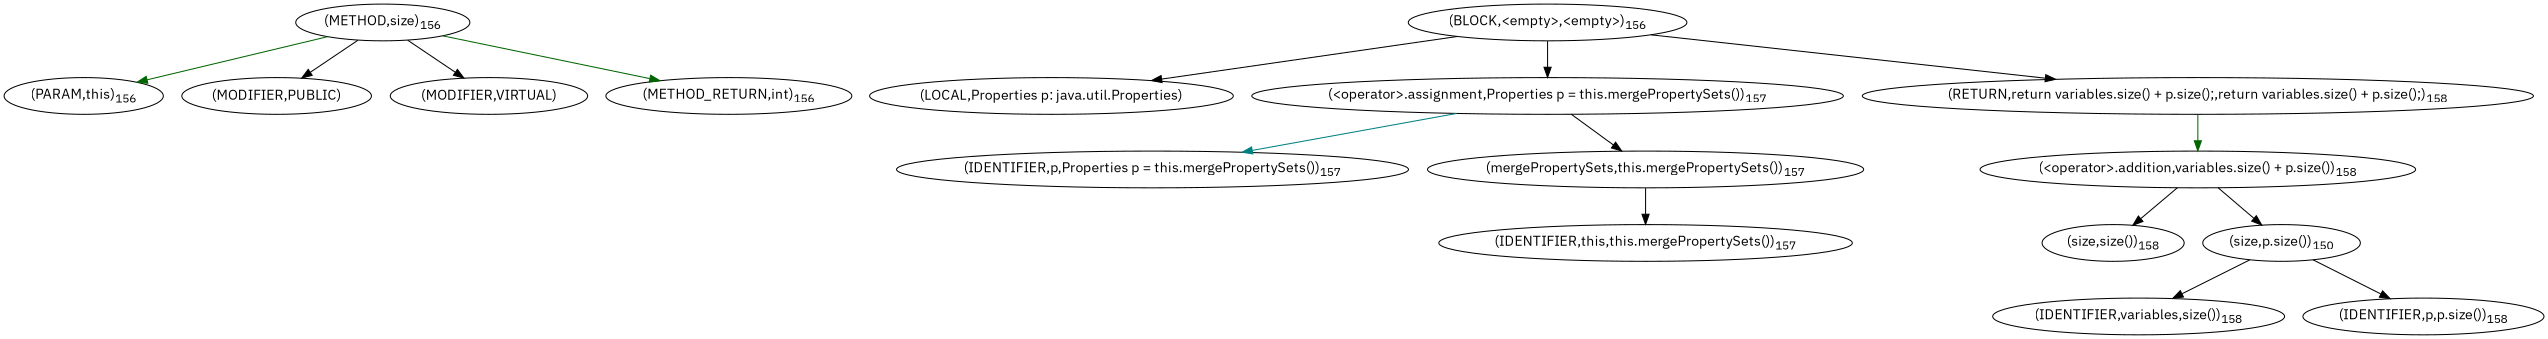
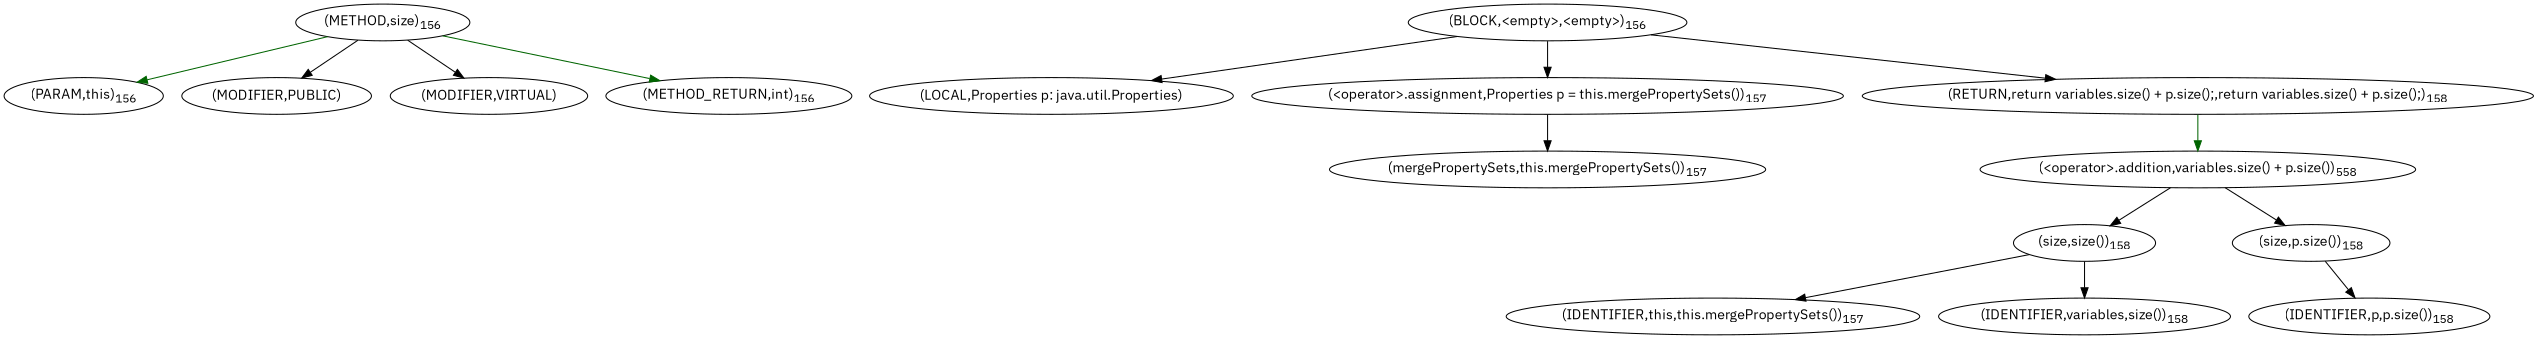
  digraph {
    fontname="IBM Plex Sans"
    node [fontname="IBM Plex Sans"]
    edge [color=black fontname="IBM Plex Sans"]
    n1 [label=<(METHOD,size)<SUB>156</SUB>>]
    n2 [label=<(PARAM,this)<SUB>156</SUB>>]
    n3 [label=<(MODIFIER,PUBLIC)>]
    n4 [label=<(MODIFIER,VIRTUAL)>]
    n5 [label=<(METHOD_RETURN,int)<SUB>156</SUB>>]
    n6 [label=<(BLOCK,&lt;empty&gt;,&lt;empty&gt;)<SUB>156</SUB>>]
    n7 [label=<(LOCAL,Properties p: java.util.Properties)>]
    n8 [label=<(&lt;operator&gt;.assignment,Properties p = this.mergePropertySets())<SUB>157</SUB>>]
    n9 [label=<(RETURN,return variables.size() + p.size();,return variables.size() + p.size();)<SUB>158</SUB>>]
-   n10 [label=<(IDENTIFIER,p,Properties p = this.mergePropertySets())<SUB>157</SUB>>]
    n11 [label=<(mergePropertySets,this.mergePropertySets())<SUB>157</SUB>>]
-   n12 [label=<(&lt;operator&gt;.addition,variables.size() + p.size())<SUB>158</SUB>>]
+   n12 [label=<(&lt;operator&gt;.addition,variables.size() + p.size())<SUB>558</SUB>>]
    n13 [label=<(IDENTIFIER,this,this.mergePropertySets())<SUB>157</SUB>>]
    n14 [label=<(size,size())<SUB>158</SUB>>]
-   n15 [label=<(size,p.size())<SUB>150</SUB>>]
+   n15 [label=<(size,p.size())<SUB>158</SUB>>]
    n16 [label=<(IDENTIFIER,variables,size())<SUB>158</SUB>>]
    n17 [label=<(IDENTIFIER,p,p.size())<SUB>158</SUB>>]
    n1 -> n2 [color=darkgreen]
    n1 -> n3
    n1 -> n4
    n1 -> n5 [color=darkgreen]
    n6 -> n7
    n6 -> n8
    n6 -> n9
-   n8 -> n10 [color=teal]
    n8 -> n11
    n9 -> n12 [color=darkgreen]
-   n11 -> n13
+   n14 -> n13
    n12 -> n14
    n12 -> n15
-   n15 -> n16
+   n14 -> n16
    n15 -> n17
  }
